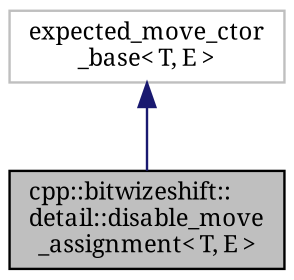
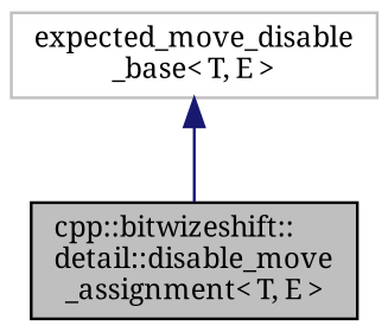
  digraph {
    fontname="Noto Serif"
    node [fontname="Noto Serif" fontsize=10 shape=record style=filled]
    n1 [color=black fillcolor=grey75 fontcolor=black height=0.2 label="cpp::bitwizeshift::\ldetail::disable_move\l_assignment\< T, E \>" width=0.4]
-   n2 [color=grey75 fillcolor=white height=0.2 label="expected_move_ctor\l_base\< T, E \>" width=0.4]
+   n2 [color=grey75 fillcolor=white height=0.2 label="expected_move_disable\l_base\< T, E \>" width=0.4]
    n2 -> n1 [color=midnightblue dir=back fontname="Noto Serif" fontsize=10 labelfontname=Helvetica labelfontsize=10 style=solid]
  }
